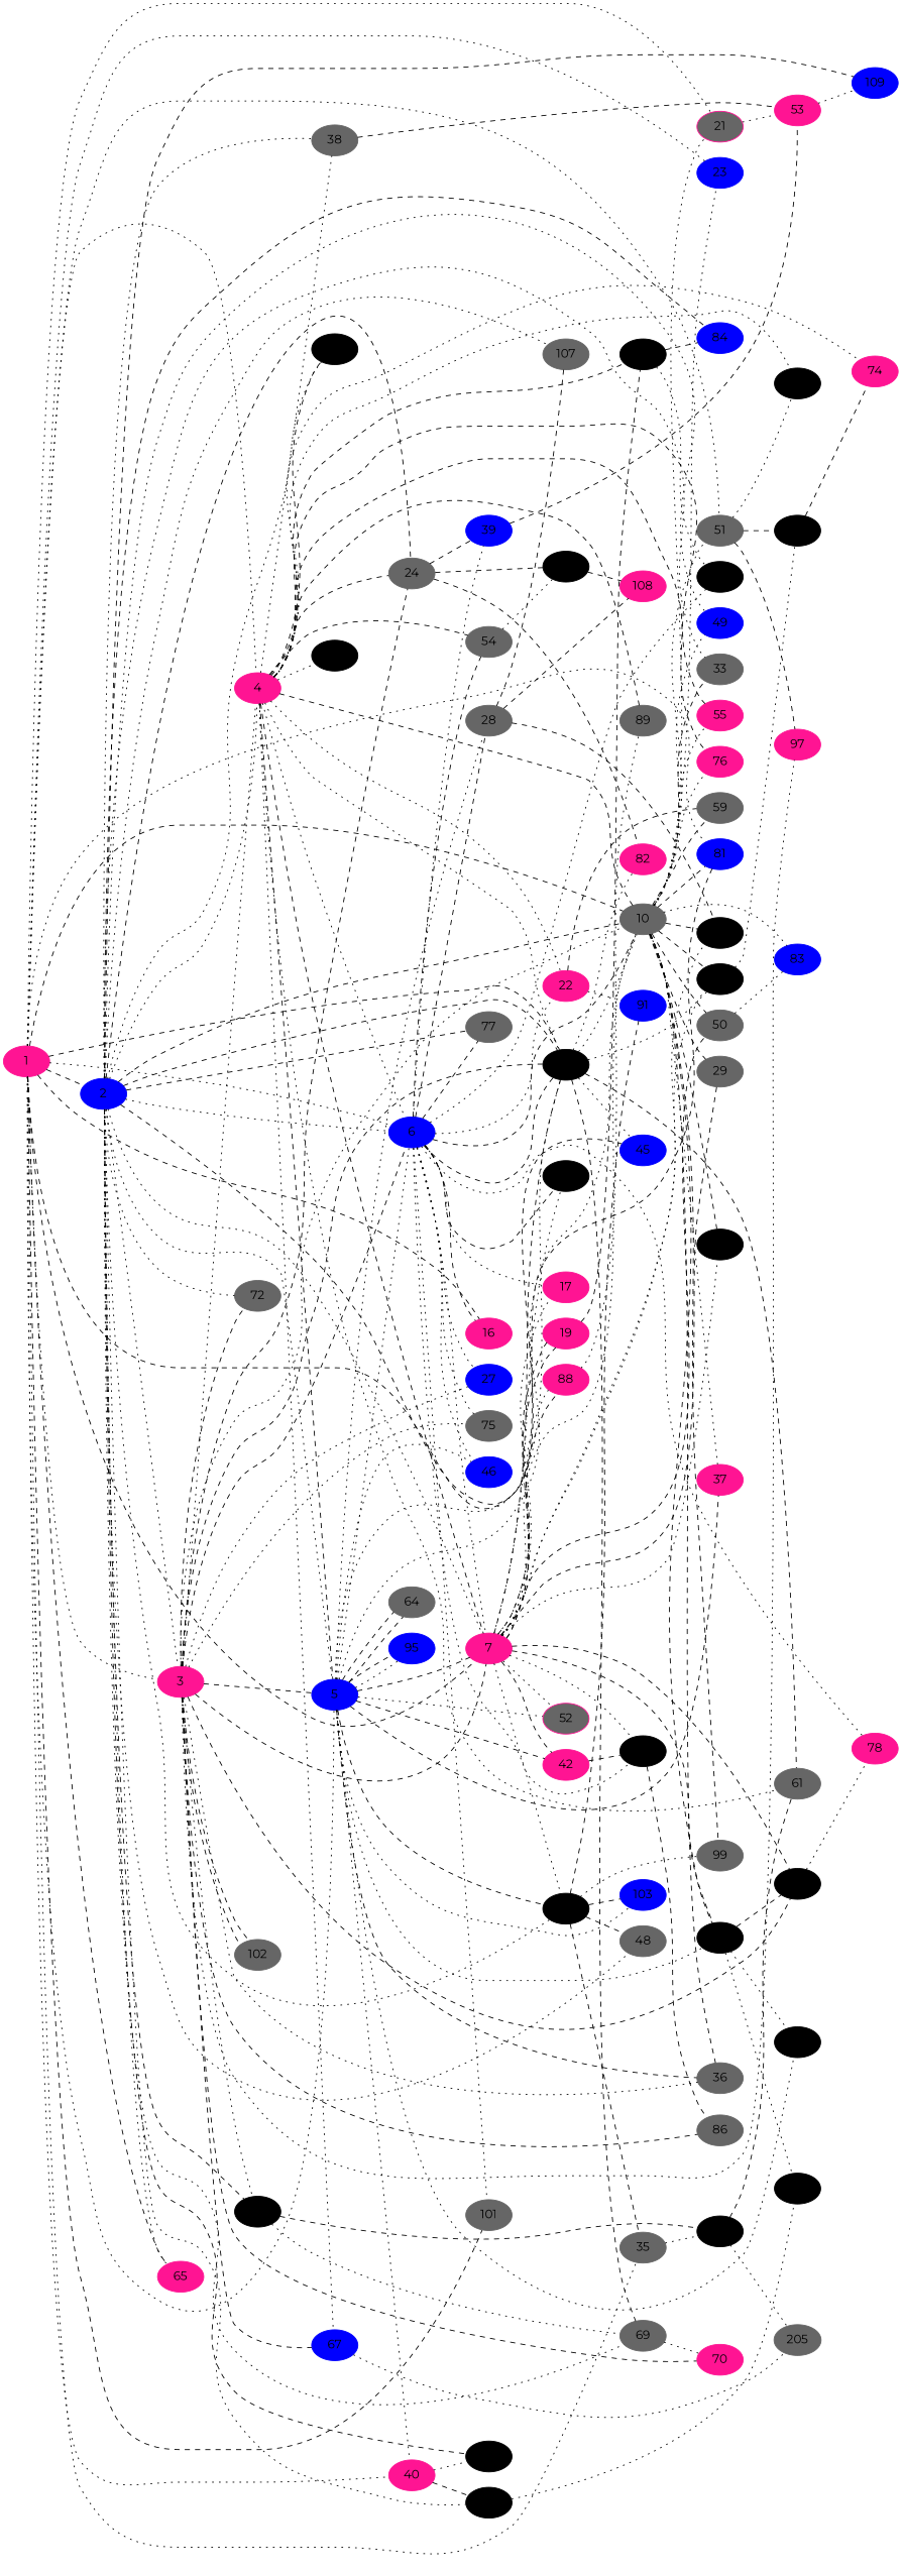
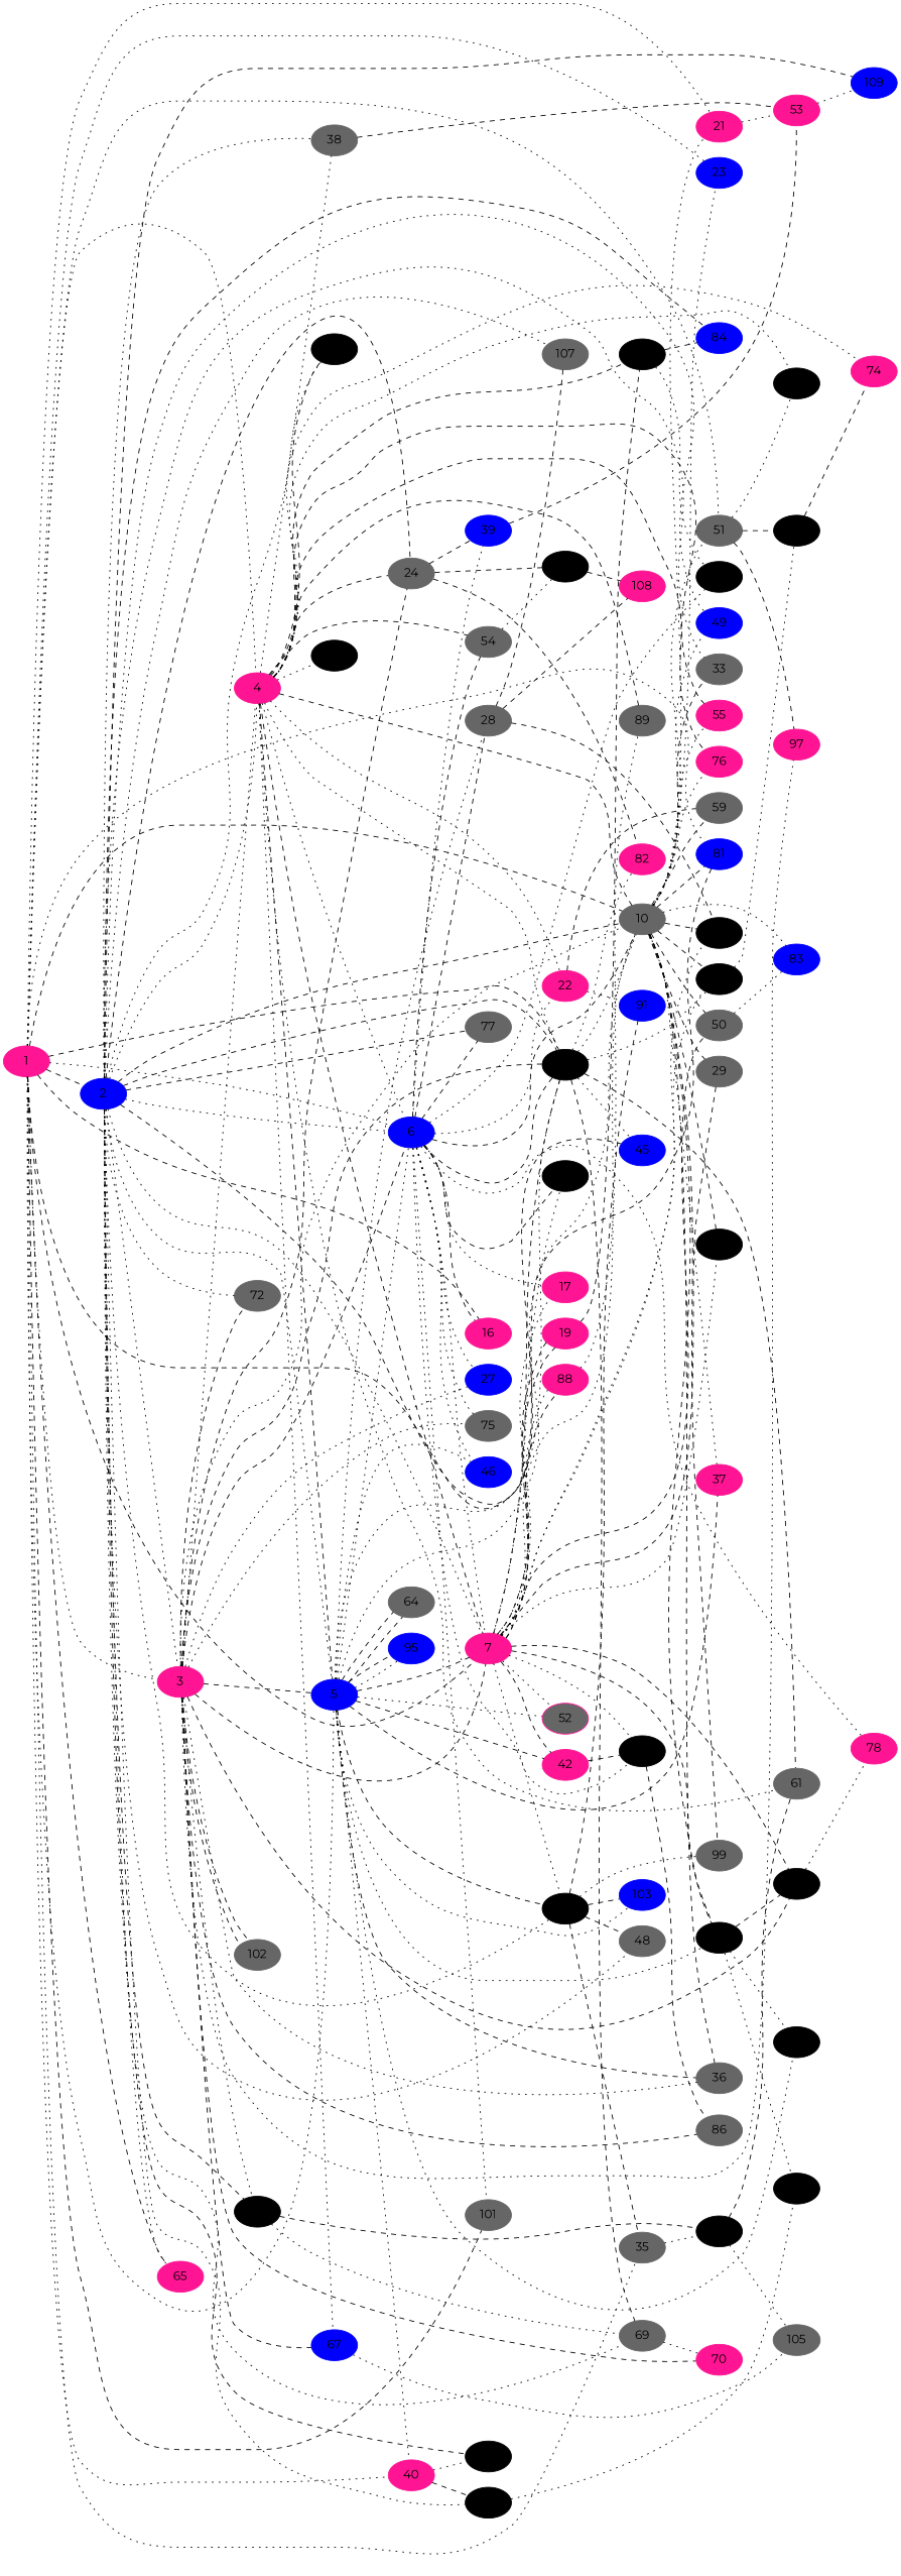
  graph {
    fontname=Montserrat
    rankdir=LR
    node [color=gray40 fontname=Montserrat style=filled]
    edge [fontname=Montserrat style=dotted]
    1 [color=deeppink super="+9"]
    2 [color=blue super="+15"]
    3 [color=deeppink super="+32"]
    4 [color=deeppink super="+26"]
    5 [color=blue super="+71"]
    6 [color=blue super="+13"]
    7 [color=deeppink super="+104"]
    8 [color=black super="+18"]
    10 [super="+11"]
    16 [color=deeppink]
-   21 [color=deeppink fillcolor=gray40]
+   21 [color=deeppink]
    23 [color=blue]
    35
    40 [color=deeppink]
    45 [color=blue]
    51 [super="+85"]
    65 [color=deeppink]
    81 [color=blue super="+96"]
    101
    24 [super="+47"]
    25 [color=black super="+60"]
    33
    34 [color=black]
    38
    43 [color=black]
    48
    49 [color=blue]
    69 [super="+92"]
    72
    77 [super="+100"]
    84 [color=blue]
    87 [color=black]
    107
    109 [color=blue]
    112 [color=black]
    27 [color=blue]
    36 [super="+80"]
    44 [color=black super="+79"]
    67 [color=blue]
    70 [color=deeppink]
    75
    86
    97 [color=deeppink]
    102
    22 [color=deeppink]
    30 [color=black]
    54
    55 [color=deeppink]
    61 [super="+111"]
    74 [color=deeppink]
    76 [color=deeppink]
    89
    94 [color=black]
    98 [color=black]
    20 [color=black super="+31"]
    28 [super="+106"]
    37 [color=deeppink]
    42 [color=deeppink]
    46 [color=blue]
    52 [color=deeppink fillcolor=gray40]
    63 [color=black]
    64
    95 [color=blue]
    103 [color=blue]
    14 [color=black]
    17 [color=deeppink]
    39 [color=blue]
    62 [color=black super="+73"]
    66 [color=black]
    78 [color=deeppink]
    12 [color=black]
    19 [color=deeppink]
    29
    50
    58 [color=black super="+93"]
    68 [color=black]
    88 [color=deeppink]
    82 [color=deeppink]
    59
    83 [color=blue]
    99
    53 [color=deeppink super="+56"]
    41 [color=black]
    57 [color=black]
    90 [color=black]
    91 [color=blue]
    110 [color=black]
-   105 [label=205]
+   105
    108 [color=deeppink]
    1 -- 2 [style=dashed weight=2]
    1 -- 3 [weight=2]
    1 -- 4 [weight=3]
    1 -- 5 [weight=2]
    1 -- 6 [weight=2]
    1 -- 7 [style=dashed weight=2]
    1 -- 8 [style=dashed weight=3]
    1 -- 10 [style=dashed weight=2]
    1 -- 16 [style=dashed]
    1 -- 21
    1 -- 23
    1 -- 35
    1 -- 40
    1 -- 45 [style=dashed]
    1 -- 51
    1 -- 65 [style=dashed]
    1 -- 81
    1 -- 101 [style=dashed]
    2 -- 3
    2 -- 4
    2 -- 5
    2 -- 6 [weight=2]
    2 -- 7
    2 -- 8 [style=dashed]
    2 -- 10 [style=dashed]
    2 -- 65
    2 -- 81 [style=dashed]
    2 -- 24 [style=dashed]
    2 -- 25
    2 -- 33
    2 -- 34 [style=dashed]
    2 -- 38
    2 -- 43
    2 -- 48
    2 -- 49
    2 -- 69
    2 -- 72
    2 -- 77 [style=dashed weight=2]
    2 -- 84 [style=dashed]
    2 -- 87
    2 -- 107
    2 -- 109 [style=dashed]
    2 -- 112 [style=dashed]
    3 -- 4
    3 -- 5 [style=dashed weight=2]
    3 -- 6 [style=dashed]
    3 -- 7 [style=dashed]
    3 -- 8 [style=dashed]
    3 -- 10 [weight=2]
    3 -- 24 [style=dashed]
    3 -- 34
    3 -- 72 [style=dashed]
    3 -- 27
    3 -- 36
    3 -- 44 [style=dashed]
    3 -- 67 [style=dashed]
    3 -- 70 [style=dashed]
    3 -- 75
    3 -- 86 [style=dashed]
    3 -- 97
    3 -- 102 [style=dashed]
    3 -- 102 [style=dashed]
    4 -- 5 [style=dashed]
    4 -- 6
    4 -- 7 [style=dashed]
    4 -- 8
    4 -- 10 [style=dashed weight=2]
    4 -- 24 [style=dashed]
    4 -- 38
    4 -- 87 [style=dashed]
    4 -- 67
    4 -- 22
    4 -- 30 [style=dashed]
    4 -- 54 [style=dashed]
    4 -- 55 [style=dashed]
    4 -- 61
    4 -- 74
    4 -- 76 [style=dashed]
    4 -- 89 [style=dashed]
    4 -- 94
    4 -- 98
    5 -- 6
    5 -- 7 [style=dashed]
    5 -- 8
    5 -- 10
    5 -- 40
    5 -- 25 [style=dashed]
    5 -- 36 [style=dashed]
    5 -- 20
    5 -- 28
    5 -- 37 [style=dashed]
    5 -- 42 [style=dashed]
    5 -- 46
    5 -- 52
    5 -- 63
    5 -- 64 [style=dashed]
    5 -- 64 [style=dashed]
    5 -- 95
    5 -- 95 [style=dashed]
    5 -- 103
    6 -- 7 [weight=2]
    6 -- 8 [style=dashed]
    6 -- 10 [style=dashed]
    6 -- 16 [style=dashed]
    6 -- 101
    6 -- 77 [style=dashed]
    6 -- 27
    6 -- 75
    6 -- 22
    6 -- 54 [style=dashed]
    6 -- 28 [style=dashed weight=2]
    6 -- 46
    6 -- 14 [style=dashed]
    6 -- 17
    6 -- 39
    6 -- 62
    6 -- 66
    6 -- 78
    7 -- 8 [style=dashed]
    7 -- 10
    7 -- 25
    7 -- 44 [style=dashed]
    7 -- 20 [style=dashed]
    7 -- 42 [style=dashed]
    7 -- 52
    7 -- 14
    7 -- 17
    7 -- 62
    7 -- 12
    7 -- 19 [style=dashed]
    7 -- 19 [style=dashed]
    7 -- 29 [style=dashed]
    7 -- 50 [style=dashed]
    7 -- 58
    7 -- 68
    7 -- 88 [style=dashed]
    7 -- 88
    8 -- 10
    8 -- 45
    8 -- 69 [style=dashed]
    8 -- 61 [style=dashed]
    8 -- 12
    8 -- 82
    10 -- 21
    10 -- 23
    10 -- 51
    10 -- 81 [style=dashed]
    10 -- 33 [style=dashed]
    10 -- 49
    10 -- 36 [style=dashed]
    10 -- 55
    10 -- 76
    10 -- 20 [style=dashed]
    10 -- 37
    10 -- 12 [style=dashed]
    10 -- 29 [style=dashed]
    10 -- 50 [style=dashed]
    10 -- 58 [style=dashed]
    10 -- 68 [style=dashed]
    10 -- 59 [style=dashed]
    10 -- 83
    10 -- 99 [style=dashed]
    21 -- 53
    35 -- 41
    40 -- 43 [style=dashed]
    40 -- 112
    51 -- 97 [style=dashed]
    51 -- 94
    51 -- 57 [style=dashed]
    24 -- 39 [style=dashed]
    24 -- 82 [style=dashed]
    24 -- 90 [style=dashed]
    25 -- 35 [style=dashed]
    25 -- 48 [style=dashed]
    25 -- 103 [style=dashed]
    25 -- 99
    25 -- 91 [style=dashed]
    34 -- 69
    34 -- 41 [style=dashed]
    38 -- 53 [style=dashed]
    43 -- 110
    69 -- 70
    44 -- 78
    67 -- 105
    22 -- 59 [style=dashed]
    22 -- 91
    30 -- 84 [style=dashed]
    30 -- 66
    54 -- 90
    20 -- 44 [style=dashed]
    20 -- 63
    20 -- 110
    28 -- 107 [style=dashed]
    28 -- 58 [style=dashed]
    28 -- 108 [style=dashed]
    42 -- 62 [style=dashed]
    39 -- 53 [style=dashed]
    62 -- 86 [style=dashed]
    12 -- 57
    19 -- 30 [style=dashed]
    50 -- 83
    88 -- 89
    53 -- 109
    41 -- 61 [style=dashed]
    41 -- 105
    57 -- 74 [style=dashed]
    90 -- 108 [style=dashed]
  }
